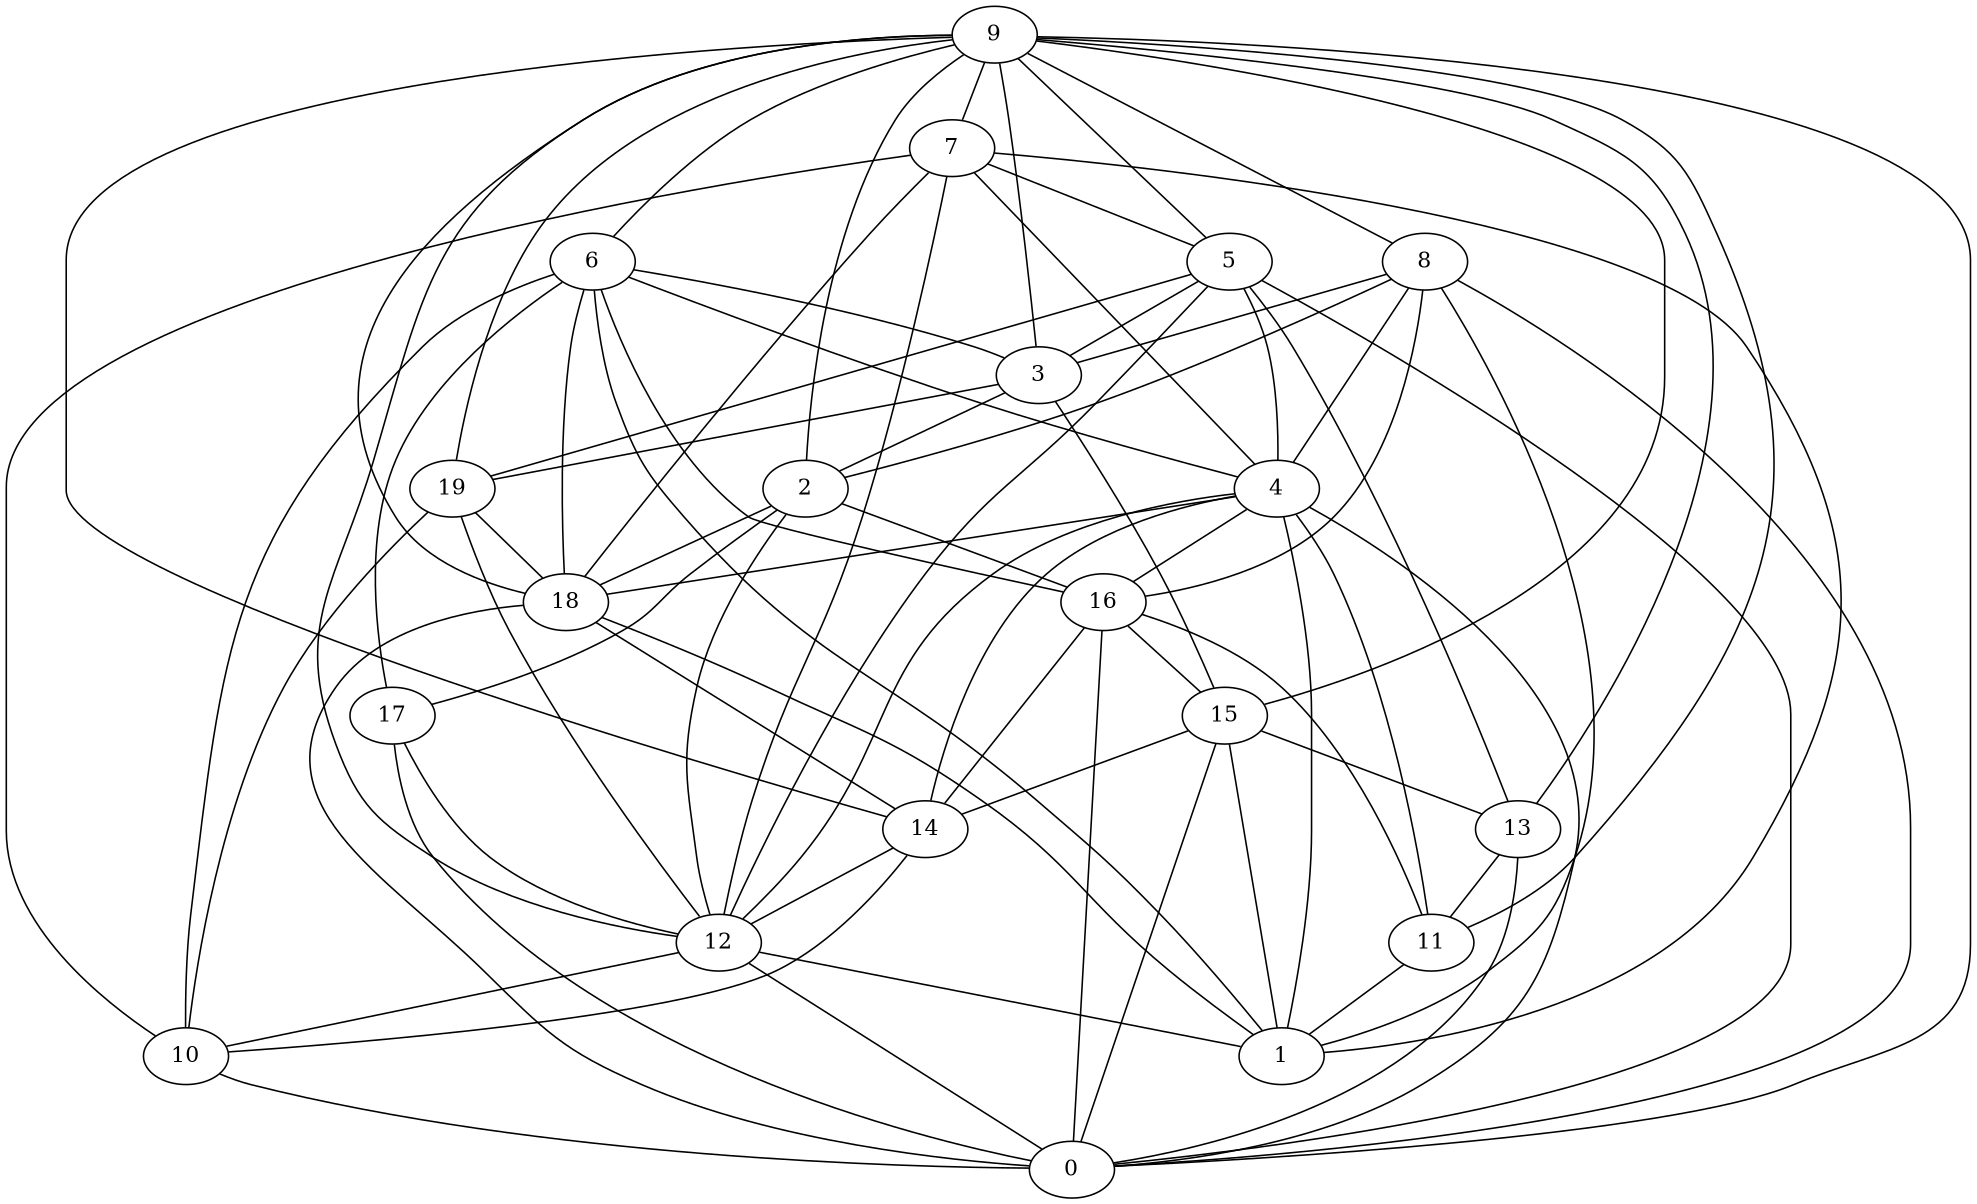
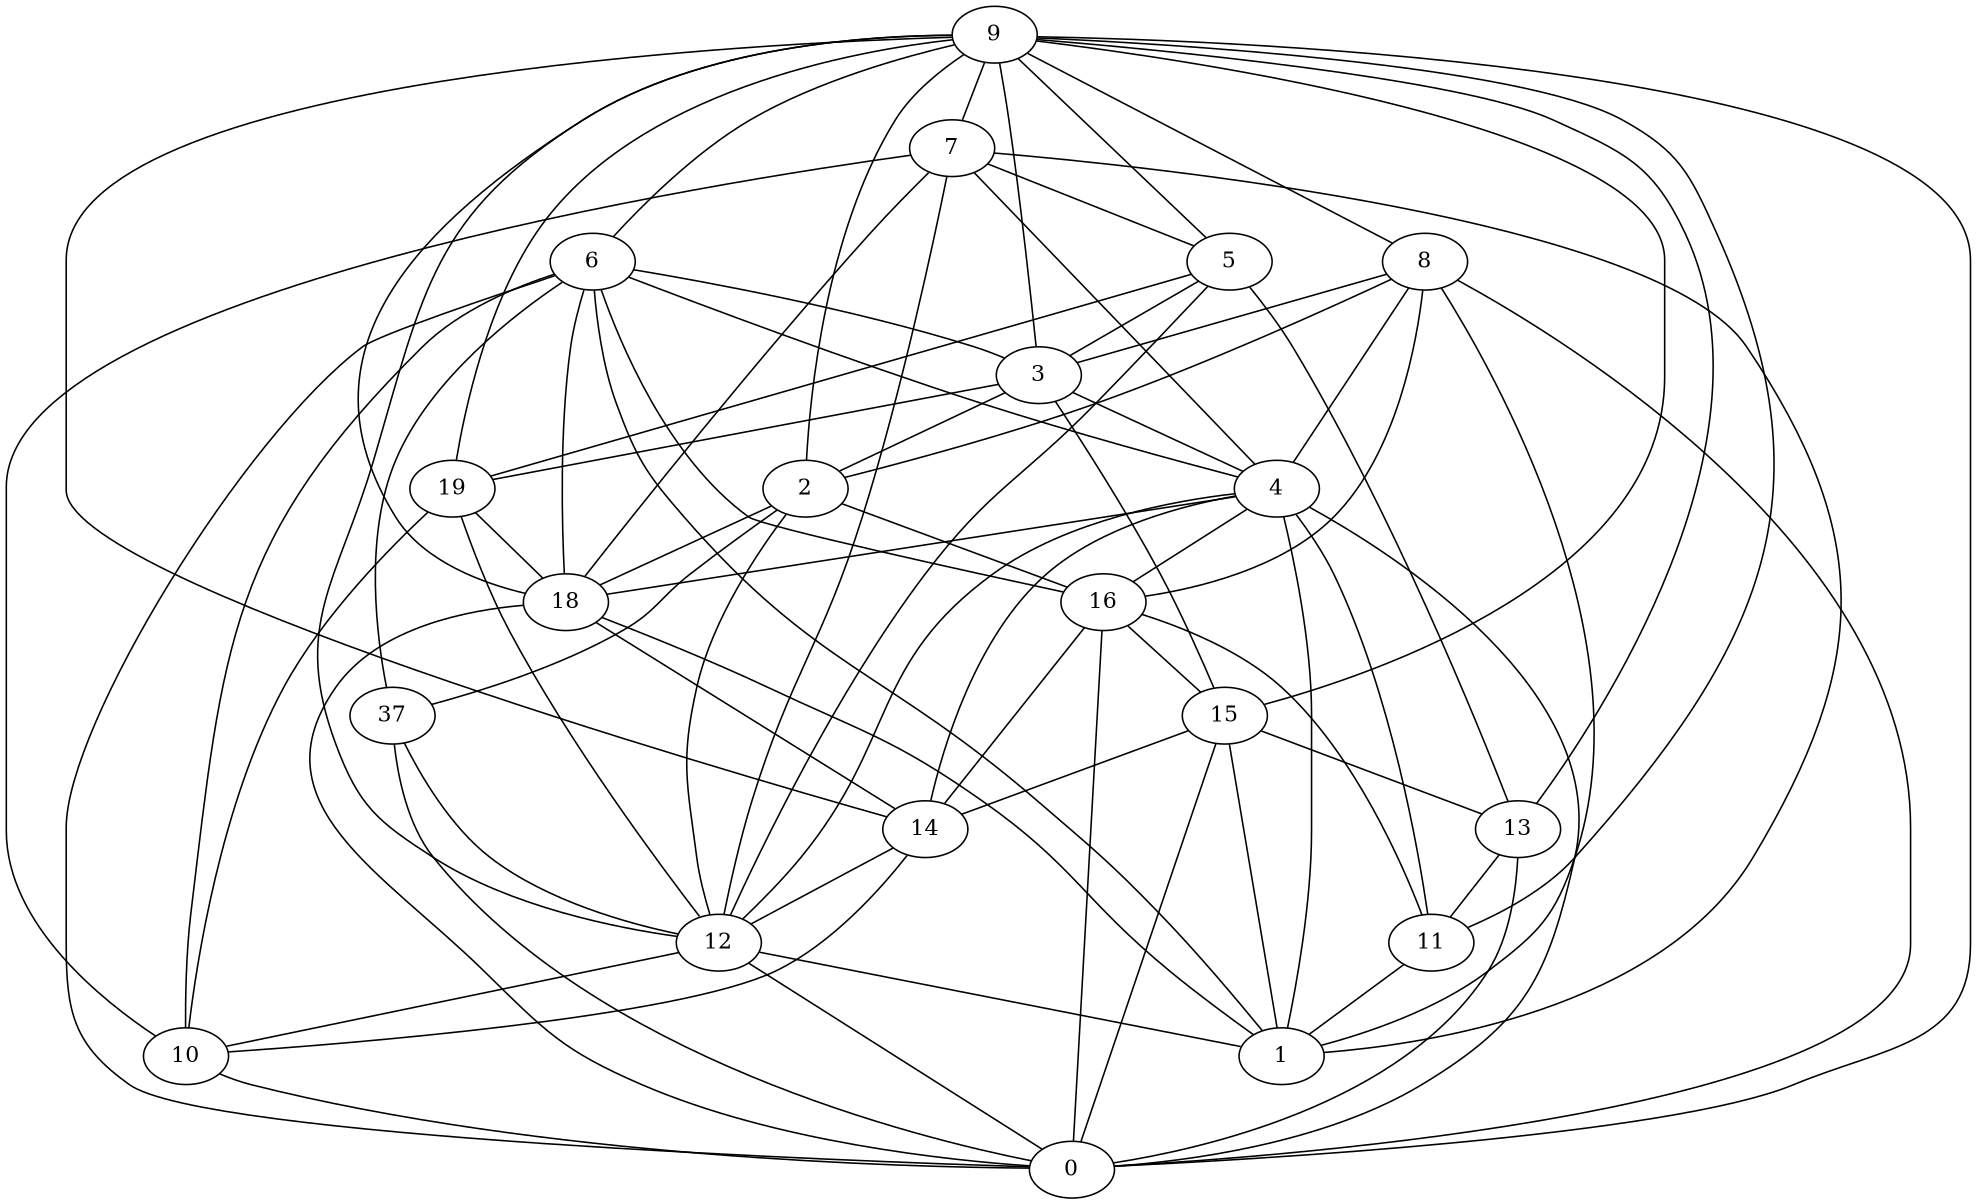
  digraph {
    edge [color=black dir=none]
    4
    0
    18
    12
    1
    16
    14
    11
    10
-   17
+   17 [label=37]
    7
    5
    19
    3
    13
    15
    2
    8
    9
    6
    subgraph sub_1 {
      4
      0
      18
      12
      1
      16
      14
      11
      10
      17
      7
      5
      19
      3
      13
      15
      2
      8
      9
      6
    }
    4 -> 0
    4 -> 18
    4 -> 12
    4 -> 1
    4 -> 16
    4 -> 14
    4 -> 11
    18 -> 0
    18 -> 1
    18 -> 14
    12 -> 0
    12 -> 1
    12 -> 10
    16 -> 0
    16 -> 14
    16 -> 11
    16 -> 15
    14 -> 12
    14 -> 10
    11 -> 1
    10 -> 0
    17 -> 0
    17 -> 12
    7 -> 4
    7 -> 18
    7 -> 12
    7 -> 1
    7 -> 10
    7 -> 5
-   5 -> 4
+   3 -> 4
    5 -> 12
    5 -> 19
    5 -> 3
    5 -> 13
    19 -> 18
    19 -> 12
    19 -> 10
    3 -> 19
    3 -> 15
    3 -> 2
    13 -> 0
    13 -> 11
    15 -> 0
    15 -> 1
    15 -> 14
    15 -> 13
    2 -> 18
    2 -> 12
    2 -> 16
    2 -> 17
    8 -> 4
    8 -> 0
    8 -> 1
    8 -> 16
    8 -> 3
    8 -> 2
    9 -> 0
    9 -> 18
    9 -> 12
    9 -> 14
    9 -> 11
    9 -> 7
    9 -> 5
    9 -> 19
    9 -> 3
    9 -> 13
    9 -> 15
    9 -> 2
    9 -> 8
    9 -> 6
    6 -> 4
-   5 -> 0
+   6 -> 0
    6 -> 18
    6 -> 1
    6 -> 16
    6 -> 10
    6 -> 17
    6 -> 3
  }
